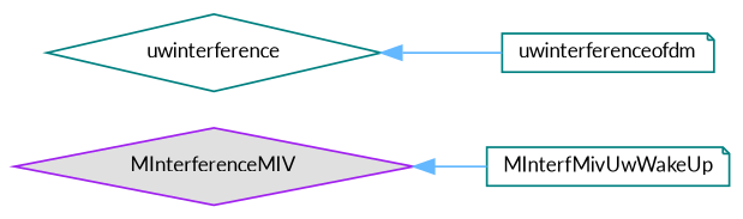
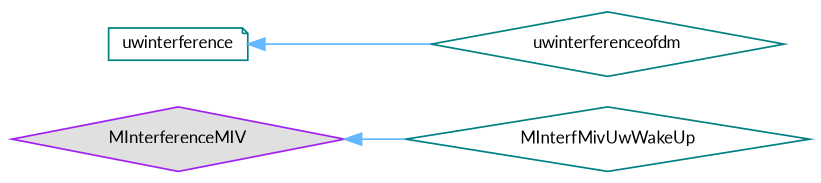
  digraph {
    fontname=Lato
    rankdir=LR
    node [color=teal fillcolor=white fontname=Lato fontsize=10 shape=diamond style=filled]
    edge [color=steelblue1 dir=back fontname=Lato fontsize=10 labelfontname=Helvetica labelfontsize=10 style=solid]
    n1 [color=purple fillcolor="#E0E0E0" height=0.2 label=MInterferenceMIV width=0.4]
-   n2 [height=0.2 label=MInterfMivUwWakeUp shape=note width=0.4]
-   n3 [height=0.2 label=uwinterference width=0.4]
-   n4 [height=0.2 label=uwinterferenceofdm shape=note width=0.4]
+   n2 [height=0.2 label=MInterfMivUwWakeUp width=0.4]
+   n3 [height=0.2 label=uwinterference shape=note width=0.4]
+   n4 [height=0.2 label=uwinterferenceofdm width=0.4]
    n1 -> n2
    n3 -> n4
  }
